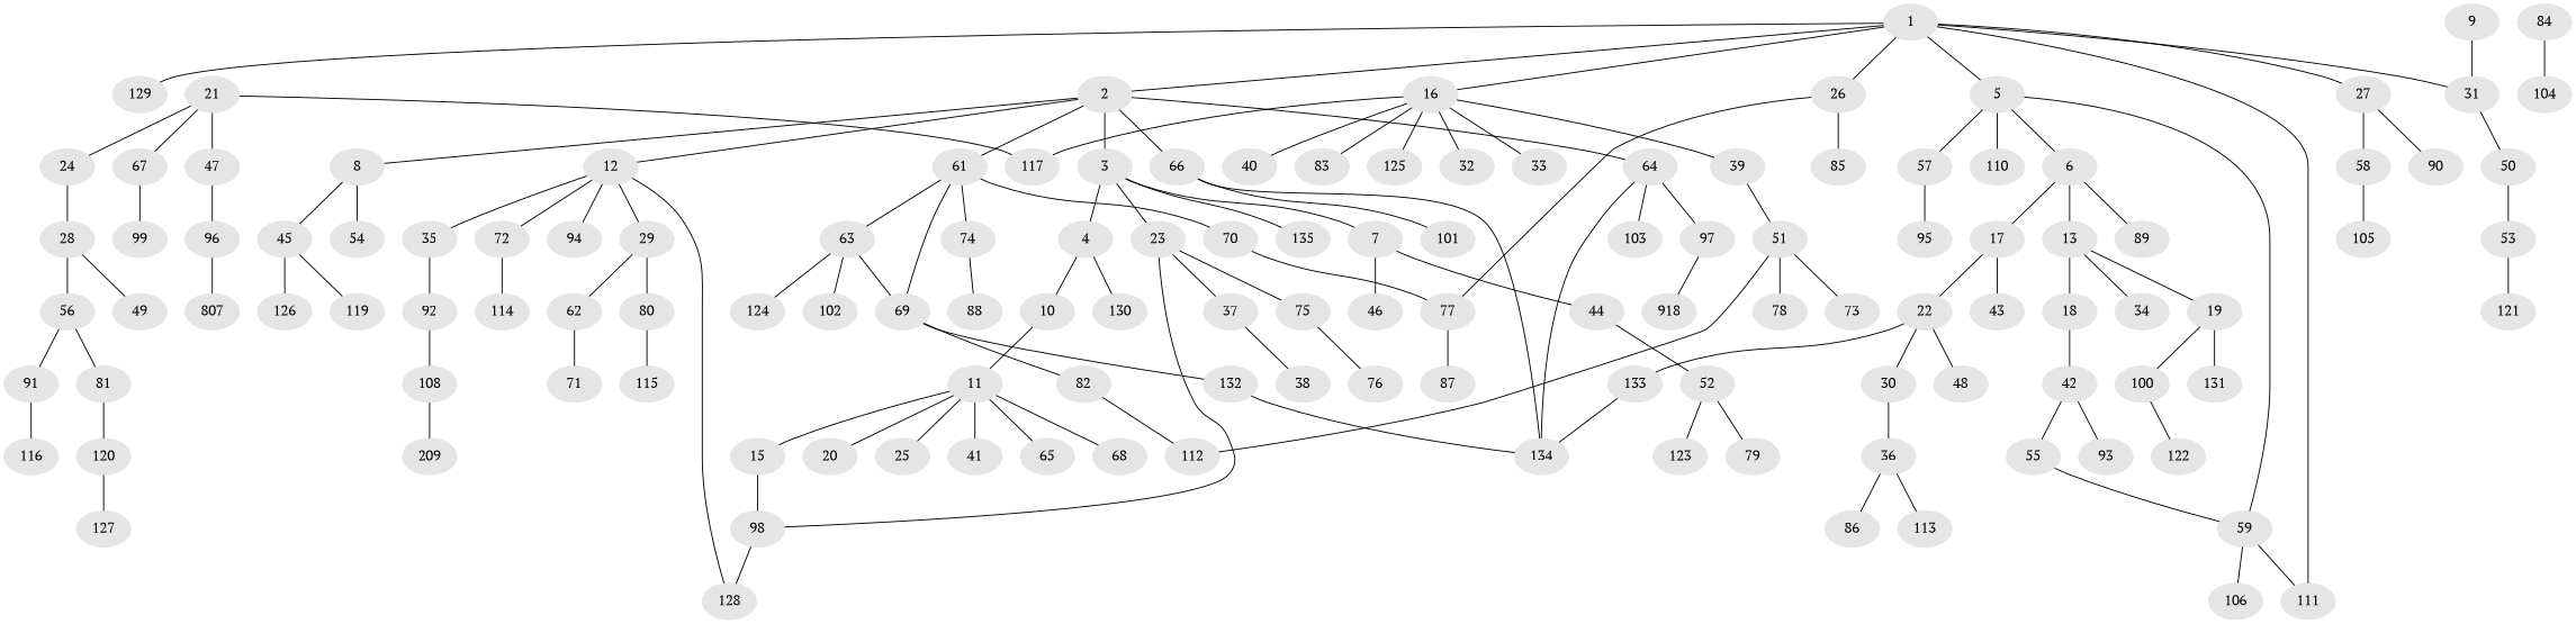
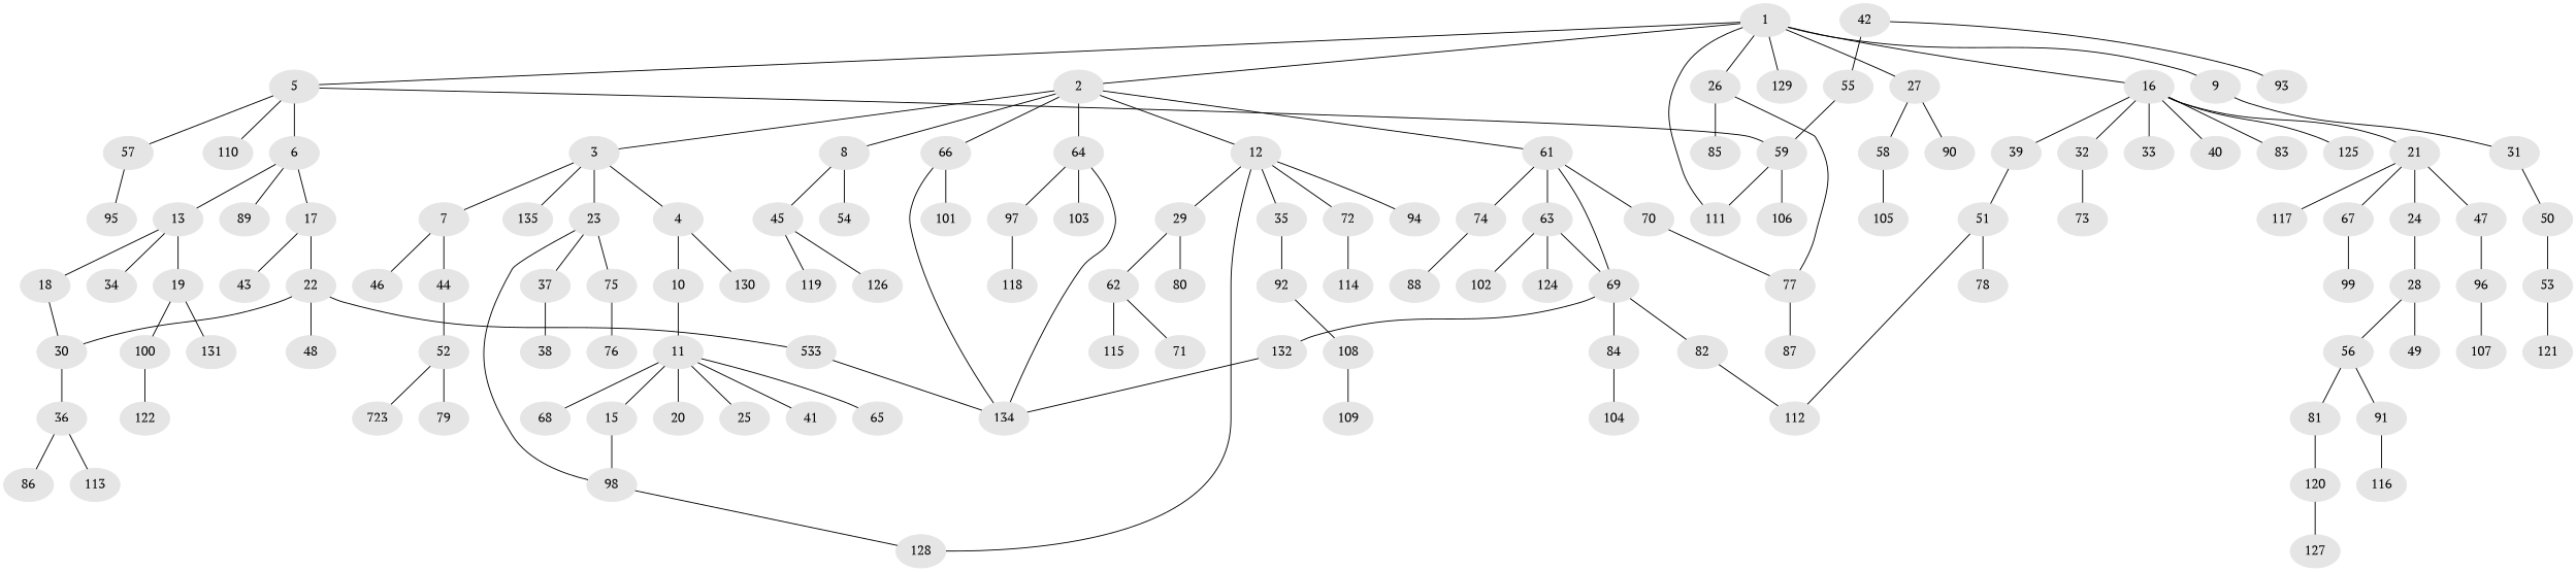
  graph {
    fontname="PT Serif"
    node [color=gray90 fontname="PT Serif" style=filled]
    edge [fontname="PT Serif"]
    1
    2
    5
    9
    16
    26
    27
    111
    129
    3
    8
    12
    61
    64
    66
    6
    57
    59
    110
    31
    21
    32
    33
    39
    40
    83
    125
    77
    85
    58
    90
    4
    7
    23
    135
    45
    54
    29
    35
    72
    94
    128
    63
    69
    70
    74
    97
    103
    134
    101
    10
    130
    44
    46
    98
    37
    75
    11
    13
    17
    89
    95
    106
    18
    19
    34
    22
    43
    52
    119
    126
    50
    15
    20
    25
    41
    65
    68
    62
    80
    92
    114
    42
    100
    131
    67
    99
    24
    47
    117
    73
    51
    30
    48
-   133
+   133 [label=533]
    55
    93
    122
    28
    96
    36
    38
    76
    49
    56
    87
    105
    81
    91
    71
    115
    86
    113
    53
    108
    78
    112
    79
-   123
-   107 [label=807]
+   123 [label=723]
+   107
    121
    120
    116
    102
    124
    82
    84
    132
    88
-   118 [label=918]
+   118
    104
    127
-   109 [label=209]
+   109
    1 -- 2
    1 -- 5
-   1 -- 31
+   1 -- 9
    1 -- 16
    1 -- 26
    1 -- 27
    1 -- 111
    1 -- 129
    2 -- 3
    2 -- 8
    2 -- 12
    2 -- 61
    2 -- 64
    2 -- 66
    5 -- 6
    5 -- 57
    5 -- 59
    5 -- 110
    9 -- 31
-   16 -- 117
+   16 -- 21
    16 -- 32
    16 -- 33
    16 -- 39
    16 -- 40
    16 -- 83
    16 -- 125
    26 -- 77
    26 -- 85
    27 -- 58
    27 -- 90
    3 -- 4
    3 -- 7
    3 -- 23
    3 -- 135
    8 -- 45
    8 -- 54
    12 -- 29
    12 -- 35
    12 -- 72
    12 -- 94
    12 -- 128
    61 -- 63
    61 -- 69
    61 -- 70
    61 -- 74
    64 -- 97
    64 -- 103
    64 -- 134
    66 -- 134
    66 -- 101
    6 -- 13
    6 -- 17
    6 -- 89
    57 -- 95
    59 -- 111
    59 -- 106
    31 -- 50
    21 -- 67
    21 -- 24
    21 -- 47
    21 -- 117
-   51 -- 73
+   32 -- 73
    39 -- 51
    77 -- 87
    58 -- 105
    4 -- 10
    4 -- 130
    7 -- 44
    7 -- 46
    23 -- 98
    23 -- 37
    23 -- 75
    45 -- 119
    45 -- 126
    29 -- 62
    29 -- 80
    35 -- 92
    72 -- 114
    63 -- 69
    63 -- 102
    63 -- 124
    69 -- 82
+   69 -- 84
    69 -- 132
    70 -- 77
    74 -- 88
    97 -- 118
    10 -- 11
    44 -- 52
    98 -- 128
    37 -- 38
    75 -- 76
    11 -- 15
    11 -- 20
    11 -- 25
    11 -- 41
    11 -- 65
    11 -- 68
    13 -- 18
    13 -- 19
    13 -- 34
    17 -- 22
    17 -- 43
-   18 -- 42
+   18 -- 30
    19 -- 100
    19 -- 131
    22 -- 30
    22 -- 48
    22 -- 133
    52 -- 79
    52 -- 123
    50 -- 53
    15 -- 98
    62 -- 71
-   80 -- 115
+   62 -- 115
    92 -- 108
    42 -- 55
    42 -- 93
    100 -- 122
    67 -- 99
    24 -- 28
    47 -- 96
    51 -- 78
    51 -- 112
    30 -- 36
    133 -- 134
    55 -- 59
    28 -- 49
    28 -- 56
    96 -- 107
    36 -- 86
    36 -- 113
    56 -- 81
    56 -- 91
    81 -- 120
    91 -- 116
    53 -- 121
    108 -- 109
    120 -- 127
    82 -- 112
    84 -- 104
    132 -- 134
  }
